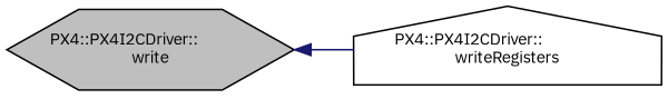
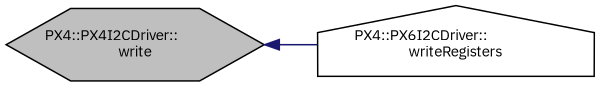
  digraph {
    rankdir=LR
    fontname="IBM Plex Sans"
    node [color=black fontname="IBM Plex Sans" fontsize=10 style=filled]
    n1 [fillcolor=grey75 fontcolor=black height=0.2 label="PX4::PX4I2CDriver::\lwrite" shape=hexagon width=0.4]
-   n2 [fillcolor=white height=0.2 label="PX4::PX4I2CDriver::\lwriteRegisters" shape=house width=0.4]
+   n2 [fillcolor=white height=0.2 label="PX4::PX6I2CDriver::\lwriteRegisters" shape=house width=0.4]
    n1 -> n2 [color=midnightblue dir=back fontname="IBM Plex Sans" fontsize=10 labelfontname=Helvetica labelfontsize=10 style=solid]
  }
